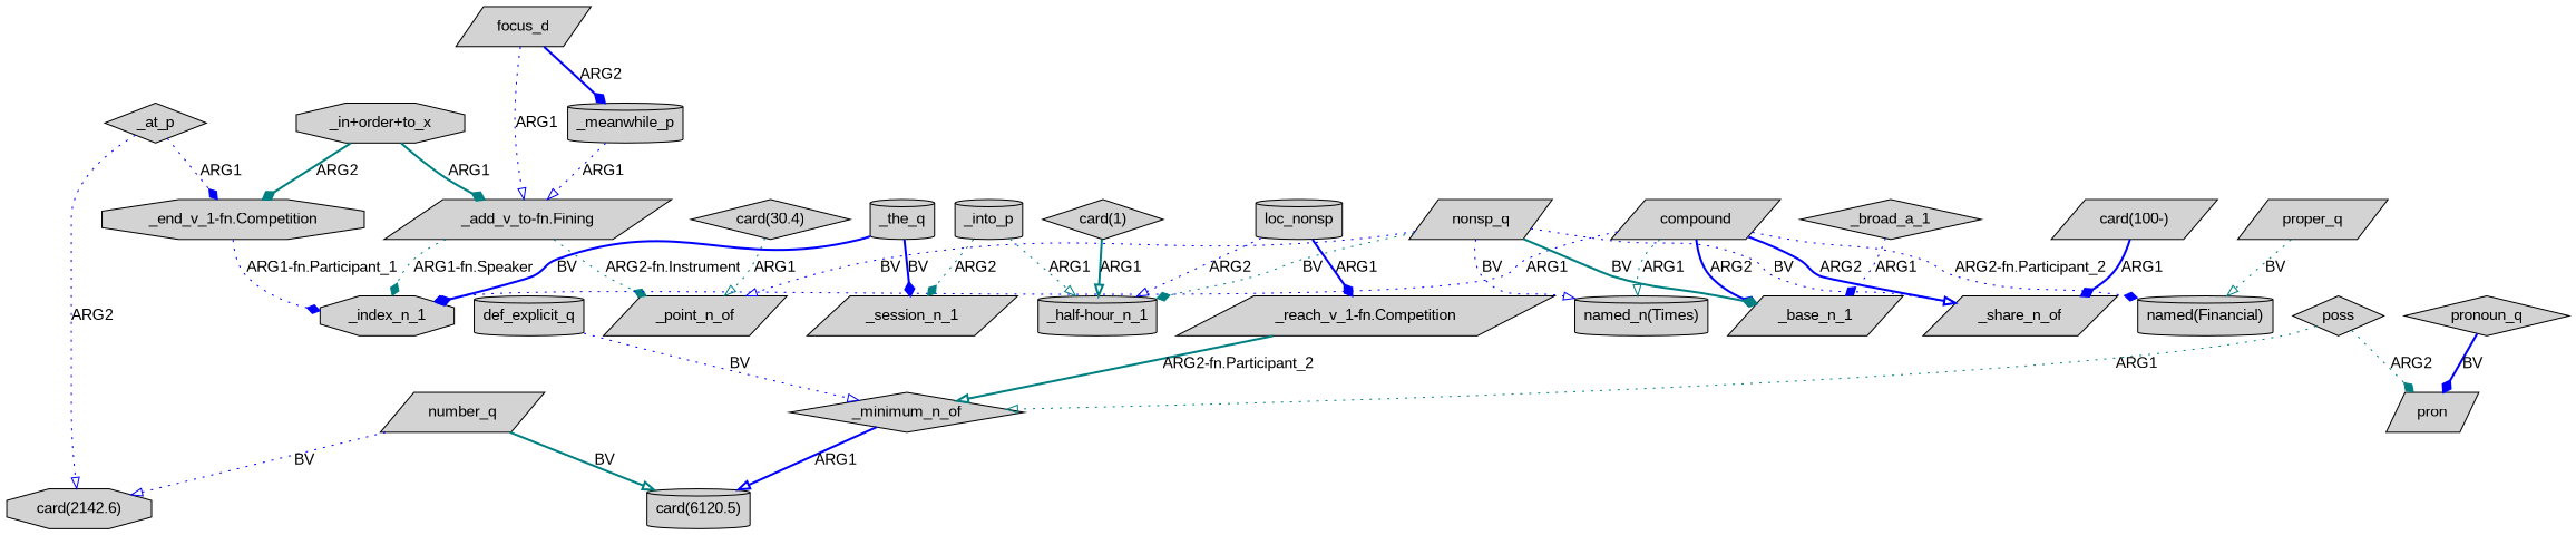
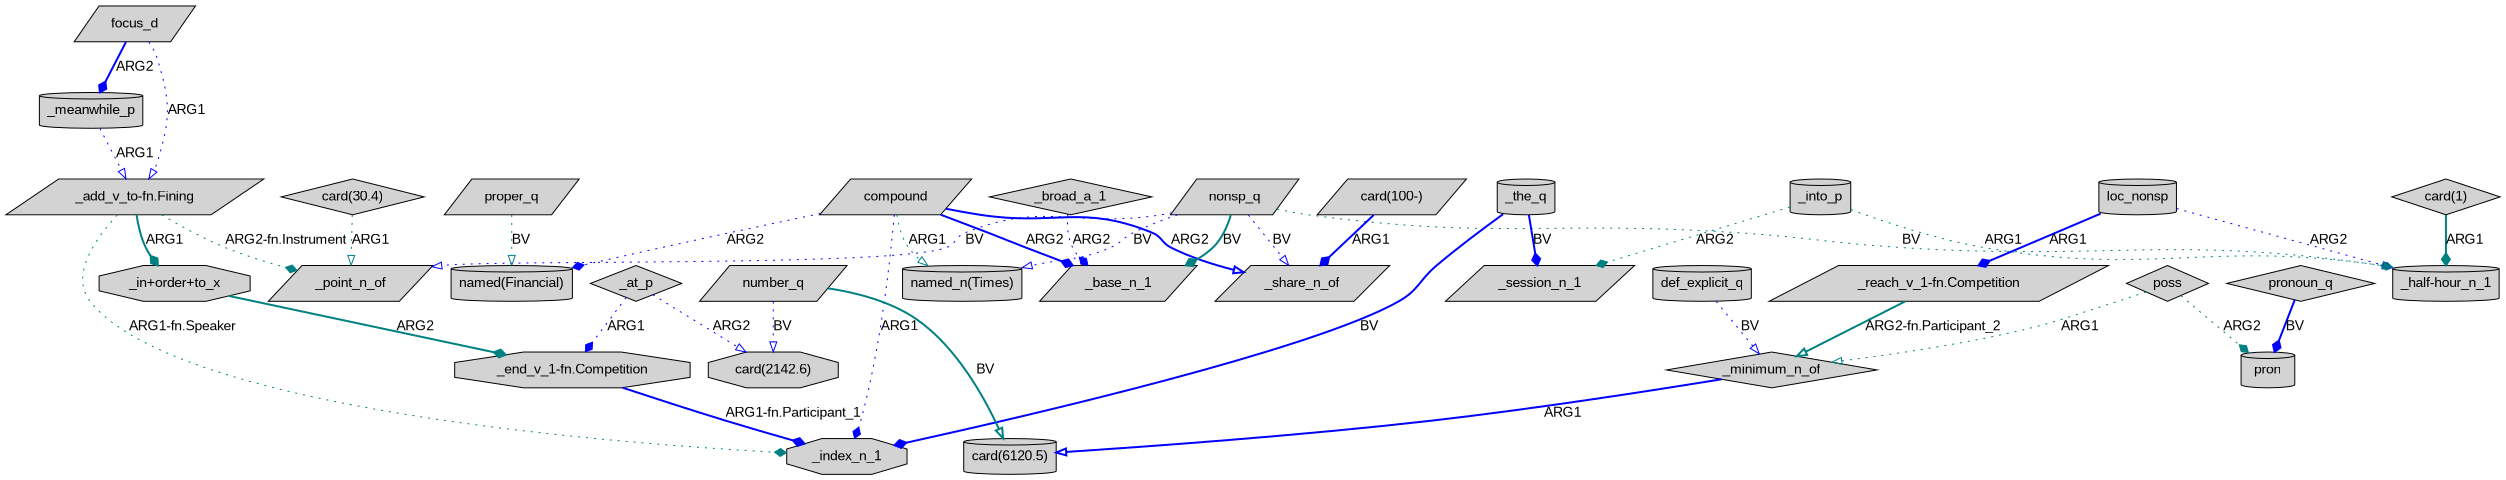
  digraph {
    fontname="Liberation Sans"
    node [fontname="Liberation Sans" shape=parallelogram style=filled]
    edge [arrowhead=diamond color=blue fontname="Liberation Sans" style=dotted]
    "_in+order+to_x" [shape=octagon]
    "_add_v_to-fn.Fining"
    "_end_v_1-fn.Competition" [shape=octagon]
    _minimum_n_of [shape=diamond]
    "_reach_v_1-fn.Competition"
    _index_n_1 [shape=octagon]
    _point_n_of
    "named_n(Times)" [shape=cylinder]
    compound
    _base_n_1
    _share_n_of
    "named(Financial)" [shape=cylinder]
    "card(30.4)" [shape=diamond]
    "card(1)" [shape=diamond]
    "_half-hour_n_1" [shape=cylinder]
    n16 [label="card(6120.5)" shape=cylinder]
    poss [shape=diamond]
-   pron
+   pron [shape=cylinder]
    n19 [label=nonsp_q]
    _meanwhile_p [shape=cylinder]
    _the_q [shape=cylinder]
    _session_n_1
    "card(100-)"
    _at_p [shape=diamond]
    "card(2142.6)" [shape=octagon]
    number_q
    _broad_a_1 [shape=diamond]
    pronoun_q [shape=diamond]
    focus_d
    proper_q
    loc_nonsp [shape=cylinder]
    _into_p [shape=cylinder]
    def_explicit_q [shape=cylinder]
-   "_in+order+to_x" -> "_add_v_to-fn.Fining" [color=teal label=ARG1 style=bold]
+   "_add_v_to-fn.Fining" -> "_in+order+to_x" [color=teal label=ARG1 style=bold]
    "_in+order+to_x" -> "_end_v_1-fn.Competition" [color=teal label=ARG2 style=bold]
    "_add_v_to-fn.Fining" -> _index_n_1 [color=teal label="ARG1-fn.Speaker"]
    "_add_v_to-fn.Fining" -> _point_n_of [color=teal label="ARG2-fn.Instrument"]
-   "_end_v_1-fn.Competition" -> _index_n_1 [label="ARG1-fn.Participant_1"]
+   "_end_v_1-fn.Competition" -> _index_n_1 [label="ARG1-fn.Participant_1" style=bold]
    _minimum_n_of -> n16 [arrowhead=onormal label=ARG1 style=bold]
    "_reach_v_1-fn.Competition" -> _minimum_n_of [arrowhead=onormal color=teal label="ARG2-fn.Participant_2" style=bold]
    compound -> _index_n_1 [label=ARG1]
    compound -> "named_n(Times)" [arrowhead=onormal color=teal label=ARG1]
    compound -> _base_n_1 [label=ARG2 style=bold]
    compound -> _share_n_of [arrowhead=onormal label=ARG2 style=bold]
-   compound -> "named(Financial)" [label="ARG2-fn.Participant_2"]
+   compound -> "named(Financial)" [label=ARG2]
    "card(30.4)" -> _point_n_of [arrowhead=onormal color=teal label=ARG1]
-   "card(1)" -> "_half-hour_n_1" [arrowhead=onormal color=teal label=ARG1 style=bold]
+   "card(1)" -> "_half-hour_n_1" [color=teal label=ARG1 style=bold]
    poss -> _minimum_n_of [arrowhead=onormal color=teal label=ARG1]
    poss -> pron [color=teal label=ARG2]
    n19 -> _point_n_of [arrowhead=onormal label=BV]
    n19 -> "named_n(Times)" [arrowhead=onormal label=BV]
    n19 -> _base_n_1 [color=teal label=BV style=bold]
    n19 -> _share_n_of [arrowhead=onormal label=BV]
    n19 -> "_half-hour_n_1" [color=teal label=BV]
    _meanwhile_p -> "_add_v_to-fn.Fining" [arrowhead=onormal label=ARG1]
    _the_q -> _index_n_1 [label=BV style=bold]
    _the_q -> _session_n_1 [label=BV style=bold]
    "card(100-)" -> _share_n_of [label=ARG1 style=bold]
    _at_p -> "_end_v_1-fn.Competition" [label=ARG1]
    _at_p -> "card(2142.6)" [arrowhead=onormal label=ARG2]
    number_q -> n16 [arrowhead=onormal color=teal label=BV style=bold]
    number_q -> "card(2142.6)" [arrowhead=onormal label=BV]
-   _broad_a_1 -> _base_n_1 [label=ARG1]
+   _broad_a_1 -> _base_n_1 [label=ARG2]
    pronoun_q -> pron [label=BV style=bold]
    focus_d -> "_add_v_to-fn.Fining" [arrowhead=onormal label=ARG1]
    focus_d -> _meanwhile_p [label=ARG2 style=bold]
    proper_q -> "named(Financial)" [arrowhead=onormal color=teal label=BV]
    loc_nonsp -> "_reach_v_1-fn.Competition" [label=ARG1 style=bold]
    loc_nonsp -> "_half-hour_n_1" [arrowhead=onormal label=ARG2]
    _into_p -> "_half-hour_n_1" [arrowhead=onormal color=teal label=ARG1]
    _into_p -> _session_n_1 [color=teal label=ARG2]
    def_explicit_q -> _minimum_n_of [arrowhead=onormal label=BV]
  }
